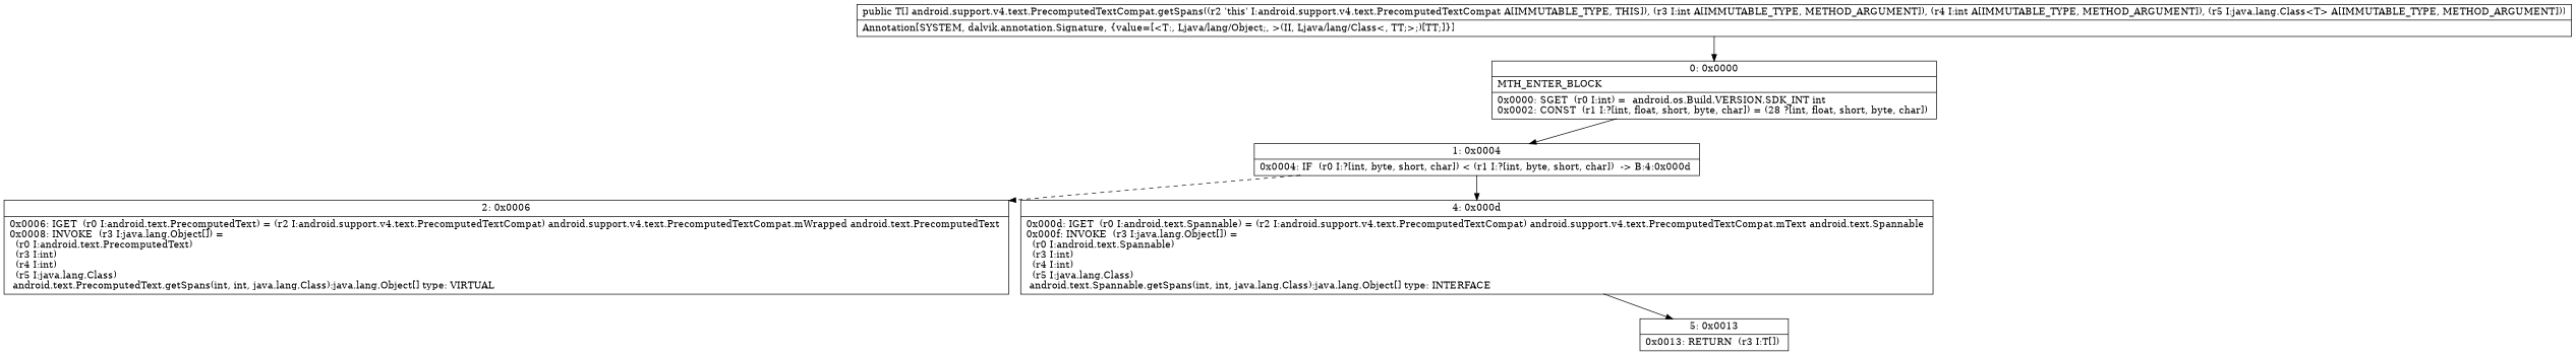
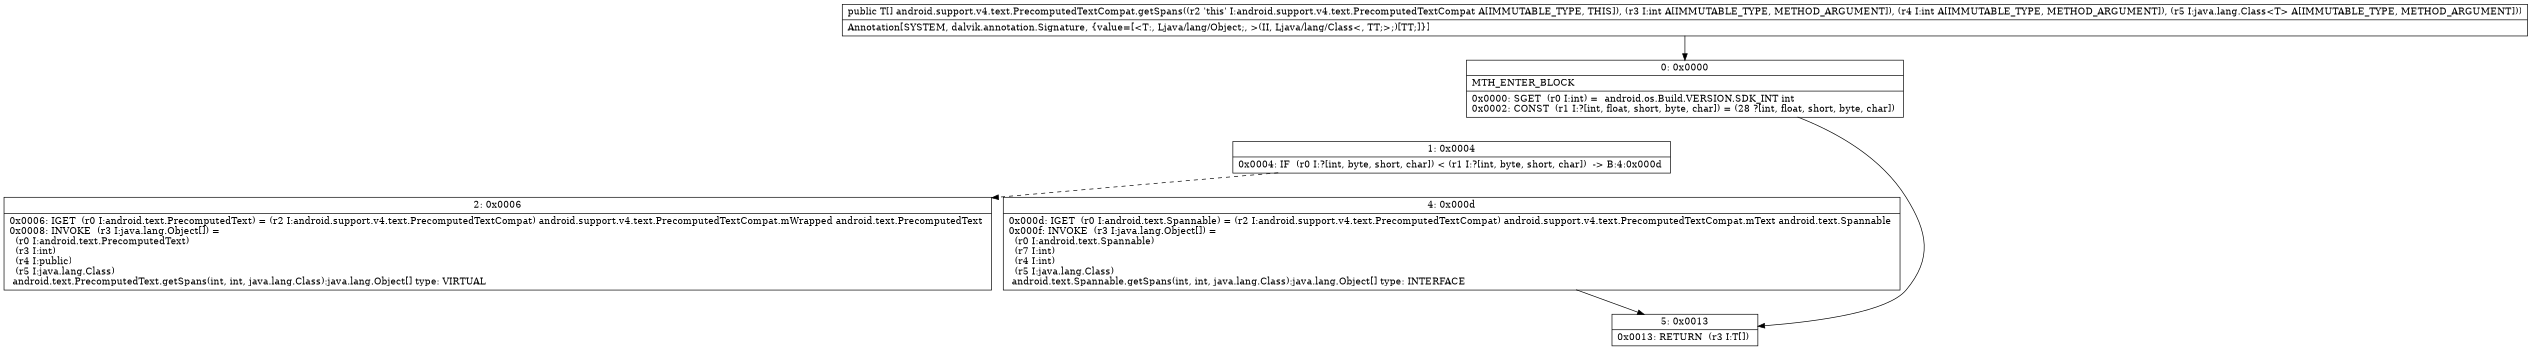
  digraph {
    node [shape=record]
    n1 [label="{0\:\ 0x0000|MTH_ENTER_BLOCK\l|0x0000: SGET  (r0 I:int) =  android.os.Build.VERSION.SDK_INT int \l0x0002: CONST  (r1 I:?[int, float, short, byte, char]) = (28 ?[int, float, short, byte, char]) \l}"]
    n2 [label="{1\:\ 0x0004|0x0004: IF  (r0 I:?[int, byte, short, char]) \< (r1 I:?[int, byte, short, char])  \-\> B:4:0x000d \l}"]
-   n3 [label="{2\:\ 0x0006|0x0006: IGET  (r0 I:android.text.PrecomputedText) = (r2 I:android.support.v4.text.PrecomputedTextCompat) android.support.v4.text.PrecomputedTextCompat.mWrapped android.text.PrecomputedText \l0x0008: INVOKE  (r3 I:java.lang.Object[]) = \l  (r0 I:android.text.PrecomputedText)\l  (r3 I:int)\l  (r4 I:int)\l  (r5 I:java.lang.Class)\l android.text.PrecomputedText.getSpans(int, int, java.lang.Class):java.lang.Object[] type: VIRTUAL \l}"]
-   n4 [label="{4\:\ 0x000d|0x000d: IGET  (r0 I:android.text.Spannable) = (r2 I:android.support.v4.text.PrecomputedTextCompat) android.support.v4.text.PrecomputedTextCompat.mText android.text.Spannable \l0x000f: INVOKE  (r3 I:java.lang.Object[]) = \l  (r0 I:android.text.Spannable)\l  (r3 I:int)\l  (r4 I:int)\l  (r5 I:java.lang.Class)\l android.text.Spannable.getSpans(int, int, java.lang.Class):java.lang.Object[] type: INTERFACE \l}"]
+   n3 [label="{2\:\ 0x0006|0x0006: IGET  (r0 I:android.text.PrecomputedText) = (r2 I:android.support.v4.text.PrecomputedTextCompat) android.support.v4.text.PrecomputedTextCompat.mWrapped android.text.PrecomputedText \l0x0008: INVOKE  (r3 I:java.lang.Object[]) = \l  (r0 I:android.text.PrecomputedText)\l  (r3 I:int)\l  (r4 I:public)\l  (r5 I:java.lang.Class)\l android.text.PrecomputedText.getSpans(int, int, java.lang.Class):java.lang.Object[] type: VIRTUAL \l}"]
+   n4 [label="{4\:\ 0x000d|0x000d: IGET  (r0 I:android.text.Spannable) = (r2 I:android.support.v4.text.PrecomputedTextCompat) android.support.v4.text.PrecomputedTextCompat.mText android.text.Spannable \l0x000f: INVOKE  (r3 I:java.lang.Object[]) = \l  (r0 I:android.text.Spannable)\l  (r7 I:int)\l  (r4 I:int)\l  (r5 I:java.lang.Class)\l android.text.Spannable.getSpans(int, int, java.lang.Class):java.lang.Object[] type: INTERFACE \l}"]
    n5 [label="{5\:\ 0x0013|0x0013: RETURN  (r3 I:T[]) \l}"]
    n6 [label="{public T[] android.support.v4.text.PrecomputedTextCompat.getSpans((r2 'this' I:android.support.v4.text.PrecomputedTextCompat A[IMMUTABLE_TYPE, THIS]), (r3 I:int A[IMMUTABLE_TYPE, METHOD_ARGUMENT]), (r4 I:int A[IMMUTABLE_TYPE, METHOD_ARGUMENT]), (r5 I:java.lang.Class\<T\> A[IMMUTABLE_TYPE, METHOD_ARGUMENT]))  | Annotation[SYSTEM, dalvik.annotation.Signature, \{value=[\<T:, Ljava\/lang\/Object;, \>(II, Ljava\/lang\/Class\<, TT;\>;)[TT;]\}]\l}"]
-   n1 -> n2
+   n1 -> n5
    n2 -> n3 [style=dashed]
-   n2 -> n4
    n4 -> n5
    n6 -> n1
  }
